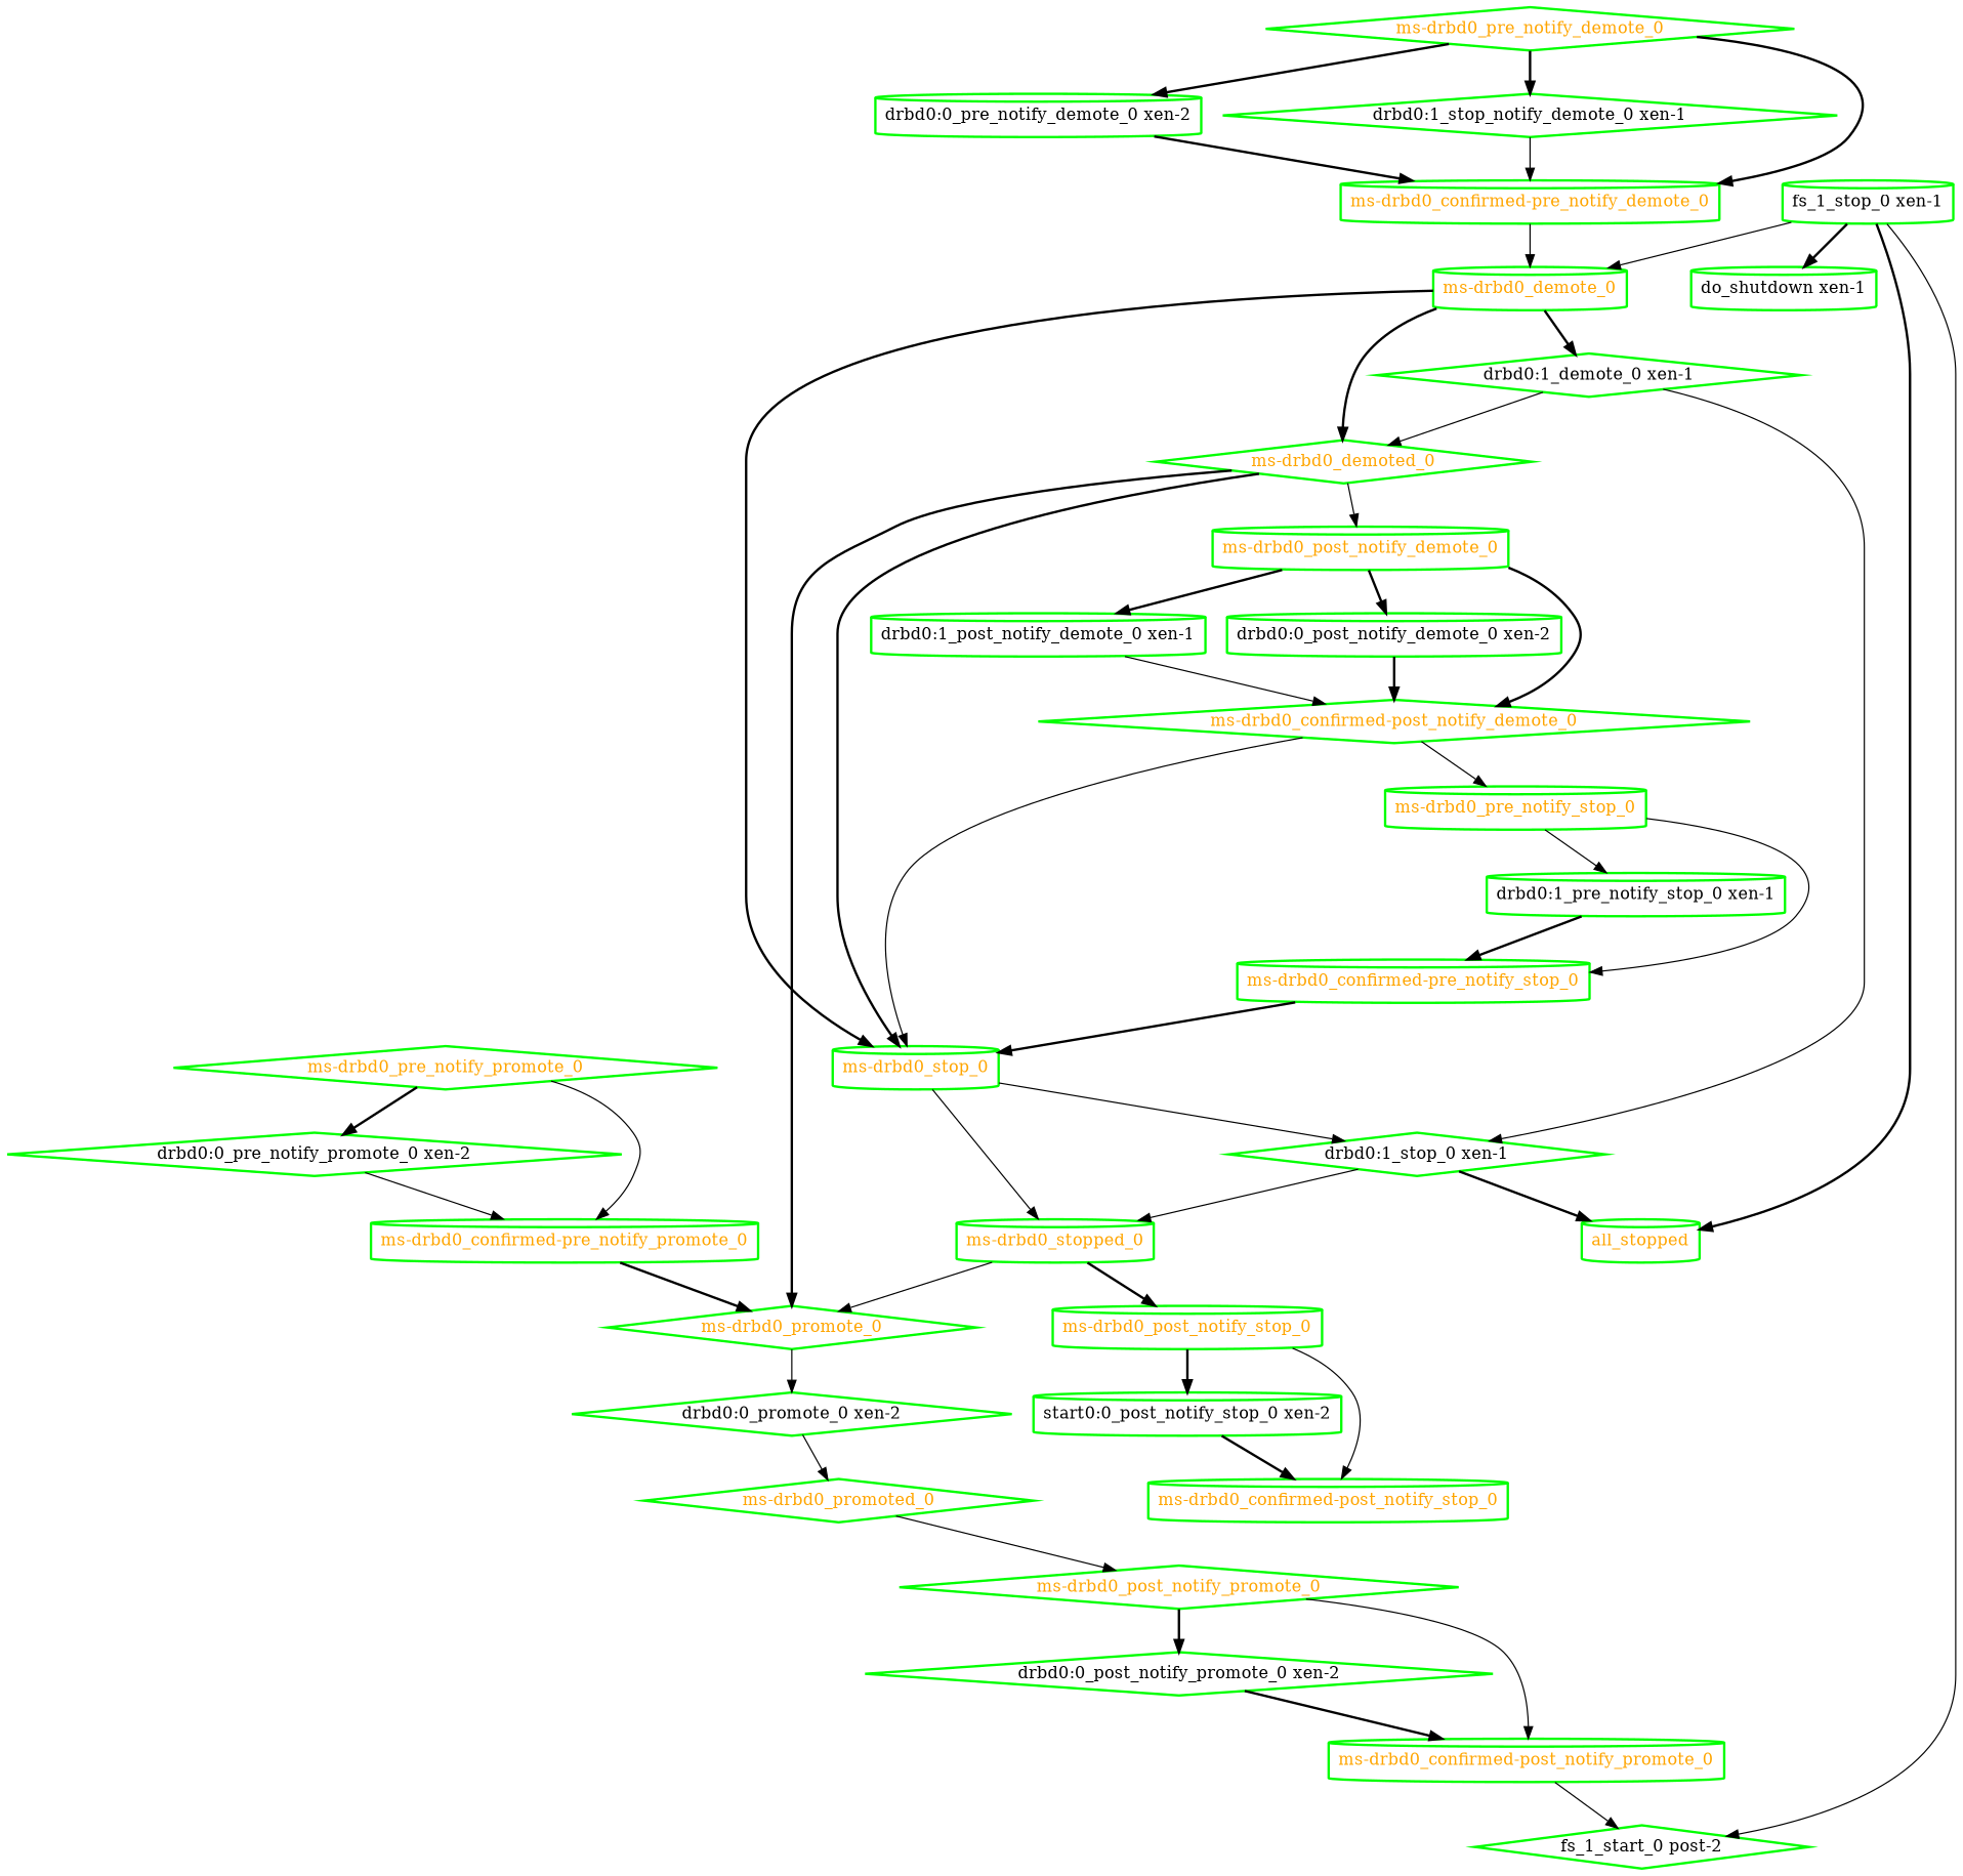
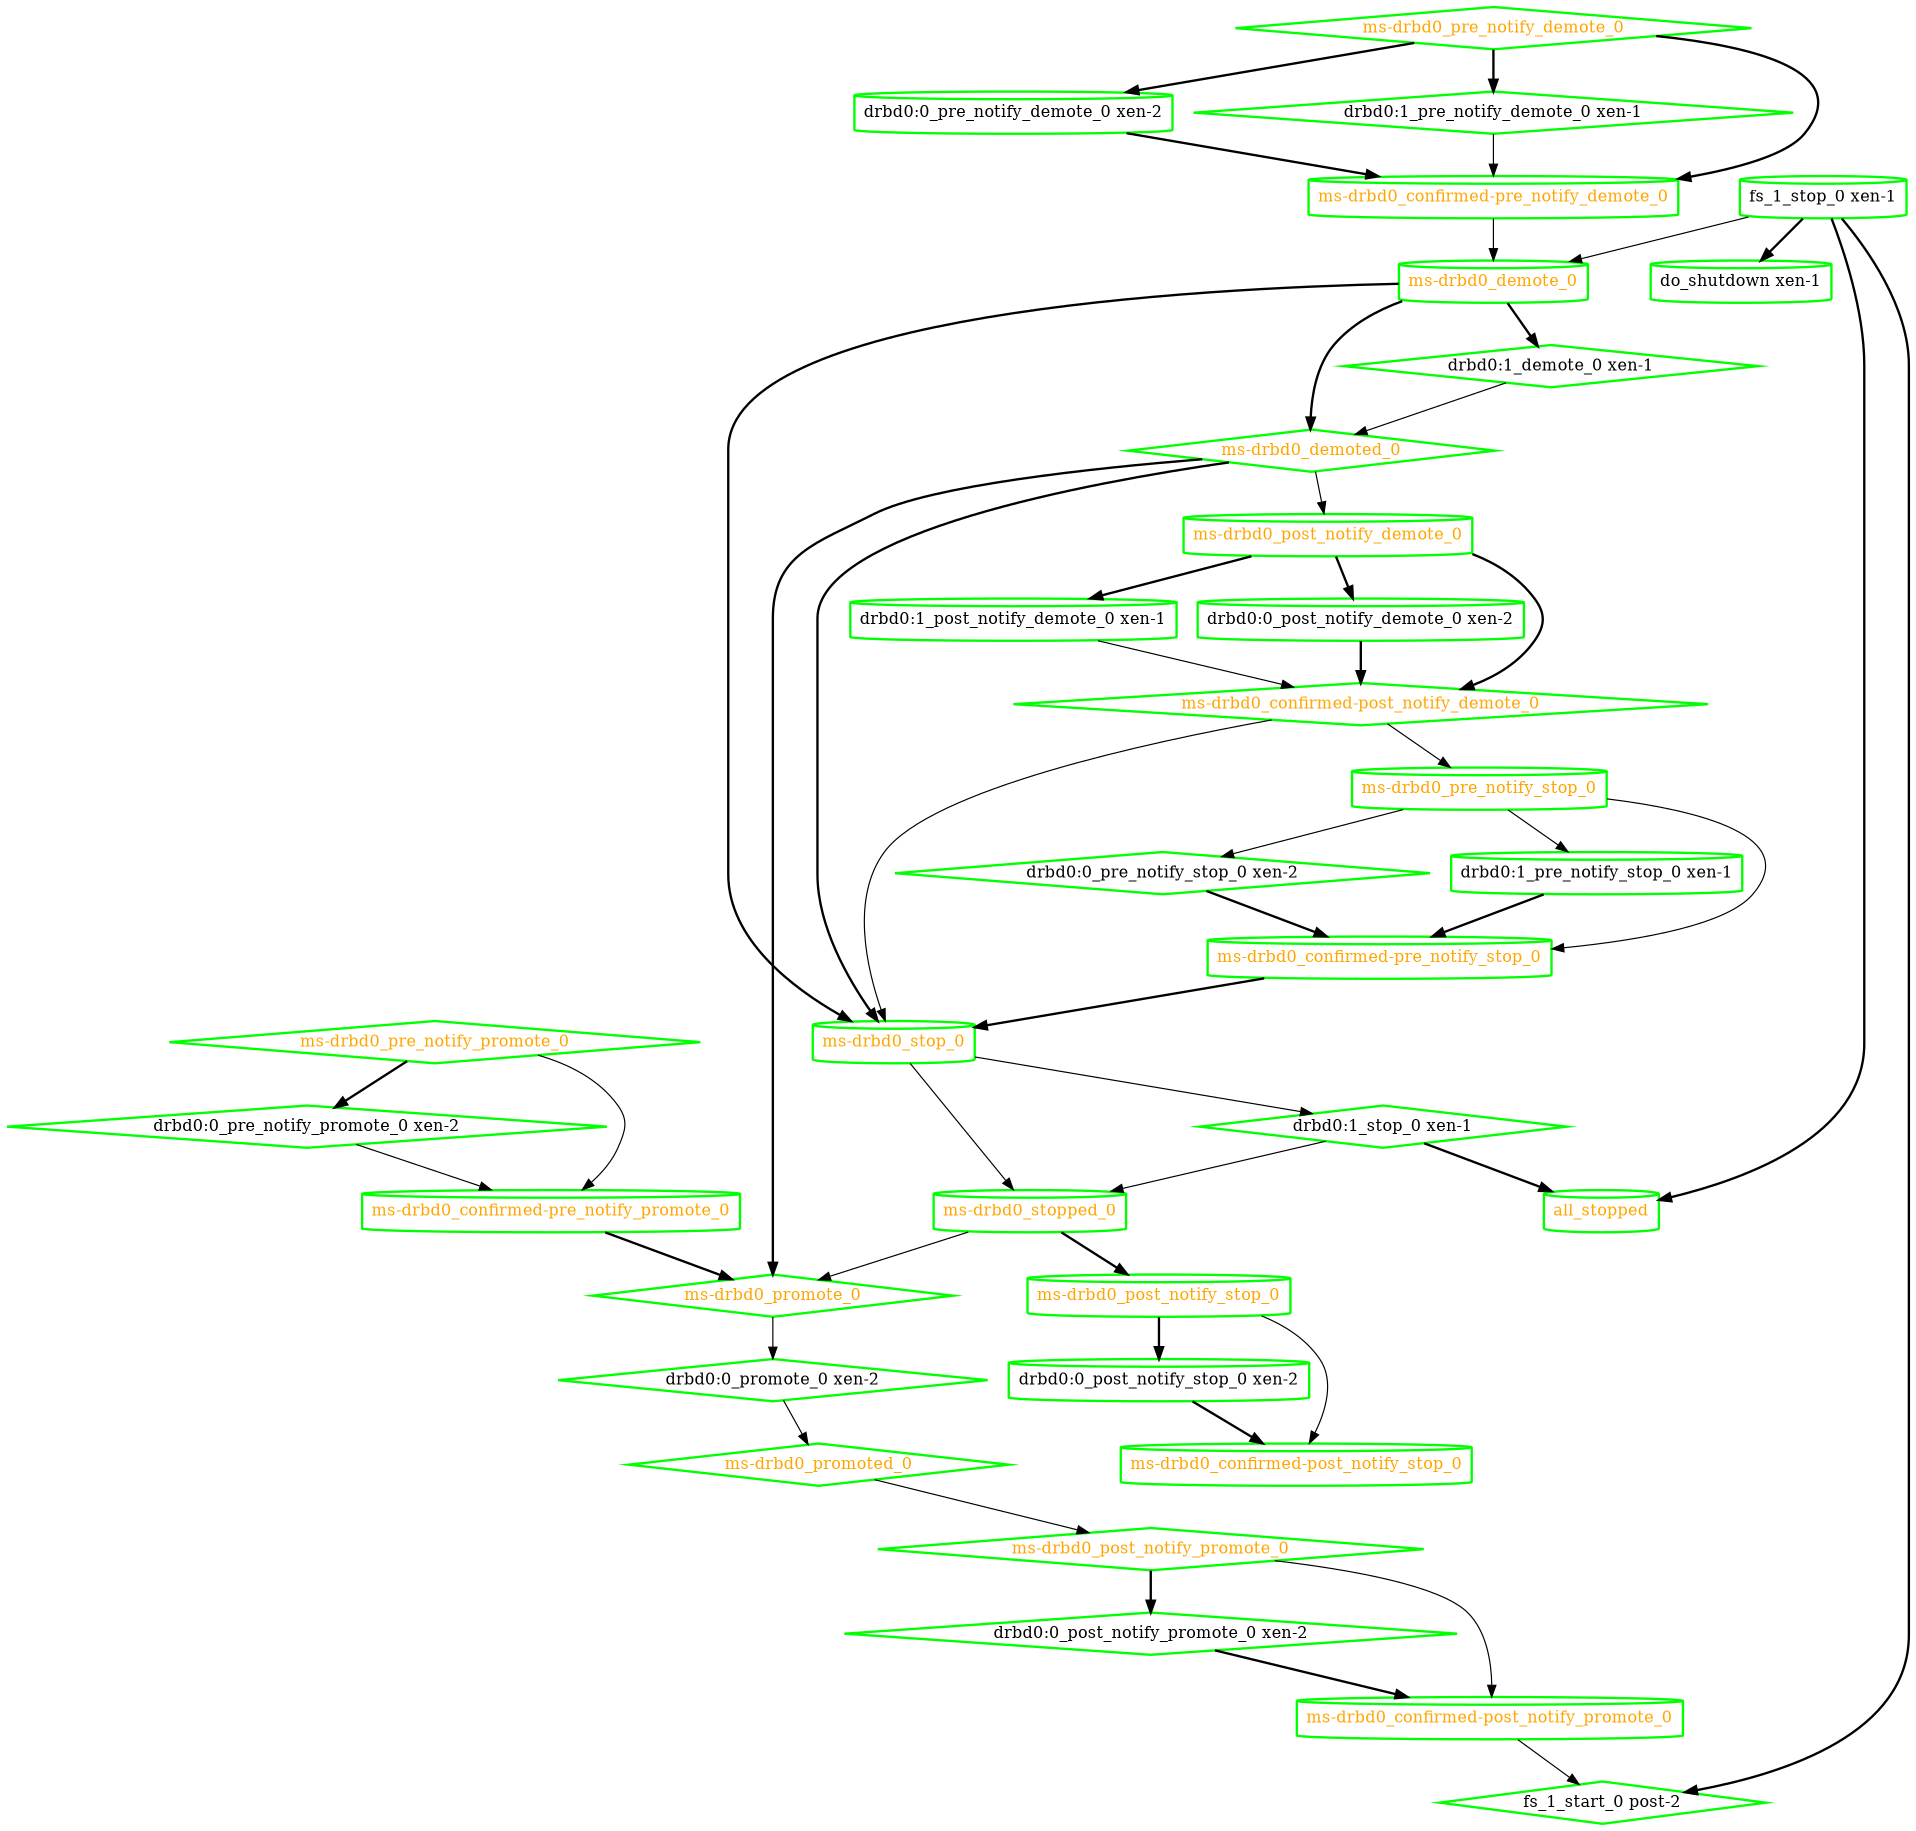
  digraph {
    node [color=green fontcolor=orange shape=cylinder style=bold]
    edge [style=bold]
    "do_shutdown xen-1" [fontcolor=black]
    "drbd0:0_post_notify_demote_0 xen-2" [fontcolor=black]
    "ms-drbd0_confirmed-post_notify_demote_0" [shape=diamond]
    "ms-drbd0_pre_notify_stop_0"
    "ms-drbd0_stop_0"
+   "drbd0:0_pre_notify_stop_0 xen-2" [fontcolor=black shape=diamond]
    "ms-drbd0_confirmed-pre_notify_stop_0"
    "drbd0:1_pre_notify_stop_0 xen-1" [fontcolor=black]
    "drbd0:1_stop_0 xen-1" [fontcolor=black shape=diamond]
    "ms-drbd0_stopped_0"
    "drbd0:0_post_notify_promote_0 xen-2" [fontcolor=black shape=diamond]
    "ms-drbd0_confirmed-post_notify_promote_0"
    n13 [fontcolor=black label="fs_1_start_0 post-2" shape=diamond]
-   "drbd0:0_post_notify_stop_0 xen-2" [fontcolor=black label="start0:0_post_notify_stop_0 xen-2"]
+   "drbd0:0_post_notify_stop_0 xen-2" [fontcolor=black]
    "ms-drbd0_confirmed-post_notify_stop_0"
    "drbd0:0_pre_notify_demote_0 xen-2" [fontcolor=black]
    "ms-drbd0_confirmed-pre_notify_demote_0"
    "ms-drbd0_demote_0"
    "drbd0:1_demote_0 xen-1" [fontcolor=black shape=diamond]
    "ms-drbd0_demoted_0" [shape=diamond]
    "drbd0:0_pre_notify_promote_0 xen-2" [fontcolor=black shape=diamond]
    "ms-drbd0_confirmed-pre_notify_promote_0"
    "ms-drbd0_promote_0" [shape=diamond]
    "drbd0:0_promote_0 xen-2" [fontcolor=black shape=diamond]
    "ms-drbd0_promoted_0" [shape=diamond]
    "ms-drbd0_post_notify_promote_0" [shape=diamond]
    all_stopped
    "ms-drbd0_post_notify_demote_0"
    "ms-drbd0_post_notify_stop_0"
    "drbd0:1_post_notify_demote_0 xen-1" [fontcolor=black]
-   "drbd0:1_pre_notify_demote_0 xen-1" [fontcolor=black shape=diamond label="drbd0:1_stop_notify_demote_0 xen-1"]
+   "drbd0:1_pre_notify_demote_0 xen-1" [fontcolor=black shape=diamond]
    "fs_1_stop_0 xen-1" [fontcolor=black]
    "ms-drbd0_pre_notify_demote_0" [shape=diamond]
    "ms-drbd0_pre_notify_promote_0" [shape=diamond]
    "drbd0:0_post_notify_demote_0 xen-2" -> "ms-drbd0_confirmed-post_notify_demote_0"
    "ms-drbd0_confirmed-post_notify_demote_0" -> "ms-drbd0_pre_notify_stop_0" [style=solid]
    "ms-drbd0_confirmed-post_notify_demote_0" -> "ms-drbd0_stop_0" [style=solid]
+   "ms-drbd0_pre_notify_stop_0" -> "drbd0:0_pre_notify_stop_0 xen-2" [style=solid]
    "ms-drbd0_pre_notify_stop_0" -> "ms-drbd0_confirmed-pre_notify_stop_0" [style=solid]
    "ms-drbd0_pre_notify_stop_0" -> "drbd0:1_pre_notify_stop_0 xen-1" [style=solid]
    "ms-drbd0_stop_0" -> "drbd0:1_stop_0 xen-1" [style=solid]
    "ms-drbd0_stop_0" -> "ms-drbd0_stopped_0" [style=solid]
+   "drbd0:0_pre_notify_stop_0 xen-2" -> "ms-drbd0_confirmed-pre_notify_stop_0"
    "ms-drbd0_confirmed-pre_notify_stop_0" -> "ms-drbd0_stop_0"
    "drbd0:1_pre_notify_stop_0 xen-1" -> "ms-drbd0_confirmed-pre_notify_stop_0"
    "drbd0:1_stop_0 xen-1" -> "ms-drbd0_stopped_0" [style=solid]
    "drbd0:1_stop_0 xen-1" -> all_stopped
    "ms-drbd0_stopped_0" -> "ms-drbd0_promote_0" [style=solid]
    "ms-drbd0_stopped_0" -> "ms-drbd0_post_notify_stop_0"
    "drbd0:0_post_notify_promote_0 xen-2" -> "ms-drbd0_confirmed-post_notify_promote_0"
    "ms-drbd0_confirmed-post_notify_promote_0" -> n13 [style=solid]
    "drbd0:0_post_notify_stop_0 xen-2" -> "ms-drbd0_confirmed-post_notify_stop_0"
    "drbd0:0_pre_notify_demote_0 xen-2" -> "ms-drbd0_confirmed-pre_notify_demote_0"
    "ms-drbd0_confirmed-pre_notify_demote_0" -> "ms-drbd0_demote_0" [style=solid]
    "ms-drbd0_demote_0" -> "ms-drbd0_stop_0"
    "ms-drbd0_demote_0" -> "drbd0:1_demote_0 xen-1"
    "ms-drbd0_demote_0" -> "ms-drbd0_demoted_0"
-   "drbd0:1_demote_0 xen-1" -> "drbd0:1_stop_0 xen-1" [style=solid]
    "drbd0:1_demote_0 xen-1" -> "ms-drbd0_demoted_0" [style=solid]
    "ms-drbd0_demoted_0" -> "ms-drbd0_stop_0"
    "ms-drbd0_demoted_0" -> "ms-drbd0_promote_0"
    "ms-drbd0_demoted_0" -> "ms-drbd0_post_notify_demote_0" [style=solid]
    "drbd0:0_pre_notify_promote_0 xen-2" -> "ms-drbd0_confirmed-pre_notify_promote_0" [style=solid]
    "ms-drbd0_confirmed-pre_notify_promote_0" -> "ms-drbd0_promote_0"
    "ms-drbd0_promote_0" -> "drbd0:0_promote_0 xen-2" [style=solid]
    "drbd0:0_promote_0 xen-2" -> "ms-drbd0_promoted_0" [style=solid]
    "ms-drbd0_promoted_0" -> "ms-drbd0_post_notify_promote_0" [style=solid]
    "ms-drbd0_post_notify_promote_0" -> "drbd0:0_post_notify_promote_0 xen-2"
    "ms-drbd0_post_notify_promote_0" -> "ms-drbd0_confirmed-post_notify_promote_0" [style=solid]
    "ms-drbd0_post_notify_demote_0" -> "drbd0:0_post_notify_demote_0 xen-2"
    "ms-drbd0_post_notify_demote_0" -> "ms-drbd0_confirmed-post_notify_demote_0"
    "ms-drbd0_post_notify_demote_0" -> "drbd0:1_post_notify_demote_0 xen-1"
    "ms-drbd0_post_notify_stop_0" -> "drbd0:0_post_notify_stop_0 xen-2"
    "ms-drbd0_post_notify_stop_0" -> "ms-drbd0_confirmed-post_notify_stop_0" [style=solid]
    "drbd0:1_post_notify_demote_0 xen-1" -> "ms-drbd0_confirmed-post_notify_demote_0" [style=solid]
    "drbd0:1_pre_notify_demote_0 xen-1" -> "ms-drbd0_confirmed-pre_notify_demote_0" [style=solid]
    "fs_1_stop_0 xen-1" -> "do_shutdown xen-1"
-   "fs_1_stop_0 xen-1" -> n13 [style=solid]
+   "fs_1_stop_0 xen-1" -> n13
    "fs_1_stop_0 xen-1" -> "ms-drbd0_demote_0" [style=solid]
    "fs_1_stop_0 xen-1" -> all_stopped
    "ms-drbd0_pre_notify_demote_0" -> "drbd0:0_pre_notify_demote_0 xen-2"
    "ms-drbd0_pre_notify_demote_0" -> "ms-drbd0_confirmed-pre_notify_demote_0"
    "ms-drbd0_pre_notify_demote_0" -> "drbd0:1_pre_notify_demote_0 xen-1"
    "ms-drbd0_pre_notify_promote_0" -> "drbd0:0_pre_notify_promote_0 xen-2"
    "ms-drbd0_pre_notify_promote_0" -> "ms-drbd0_confirmed-pre_notify_promote_0" [style=solid]
  }
